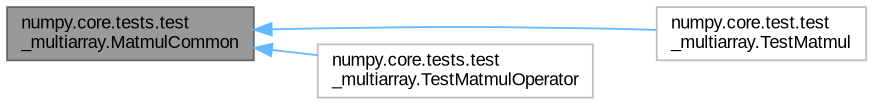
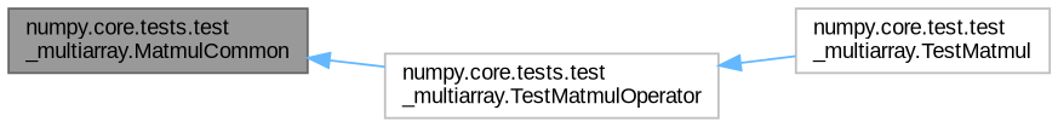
  digraph {
    fontname="Liberation Sans"
    rankdir=LR
    node [color=grey75 fillcolor=white fontname="Liberation Sans" fontsize=10 shape=box style=filled]
    edge [color=steelblue1 dir=back fontname="Liberation Sans" fontsize=10 labelfontname=Helvetica labelfontsize=10 style=solid]
    n1 [color=gray40 fillcolor=grey60 fontcolor=black height=0.2 label="numpy.core.tests.test\l_multiarray.MatmulCommon" width=0.4]
    n2 [height=0.2 label="numpy.core.test.test\l_multiarray.TestMatmul" width=0.4]
    n3 [height=0.2 label="numpy.core.tests.test\l_multiarray.TestMatmulOperator" width=0.4]
-   n1 -> n2
+   n3 -> n2
    n1 -> n3
  }
